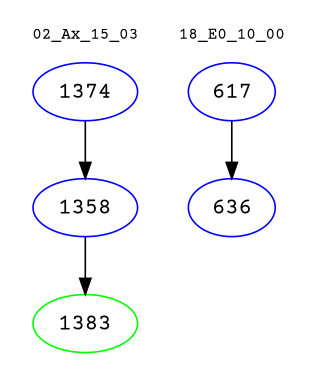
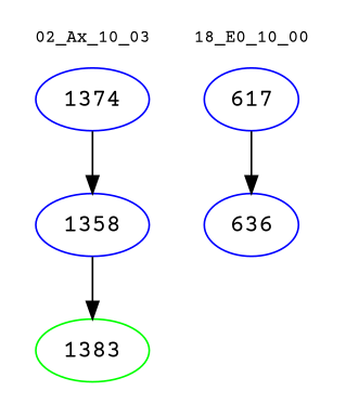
  digraph {
    fontname="Courier Prime"
    node [color=blue fontname="Courier Prime"]
    edge [color=black fontname="Courier Prime"]
    n1 [label=1358]
    n2 [label=1374]
    n3 [color=green label=1383]
    n4 [label=617]
    n5 [label=636]
    subgraph cluster_1 {
      color=white
      fontsize=10
-     label="02_Ax_15_03"
+     label="02_Ax_10_03"
      n1
      n2
      n3
    }
    subgraph cluster_2 {
      color=white
      fontsize=10
      label="18_E0_10_00"
      n4
      n5
    }
    n1 -> n3
    n2 -> n1
    n4 -> n5
  }
